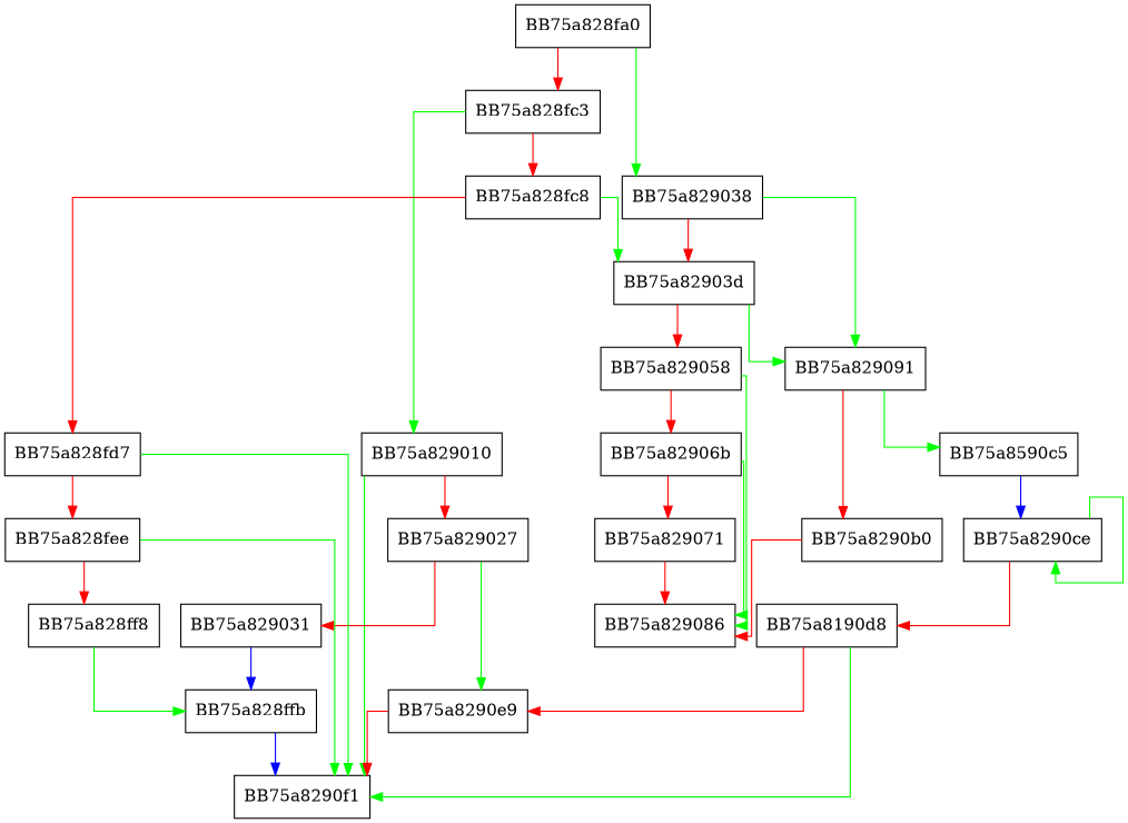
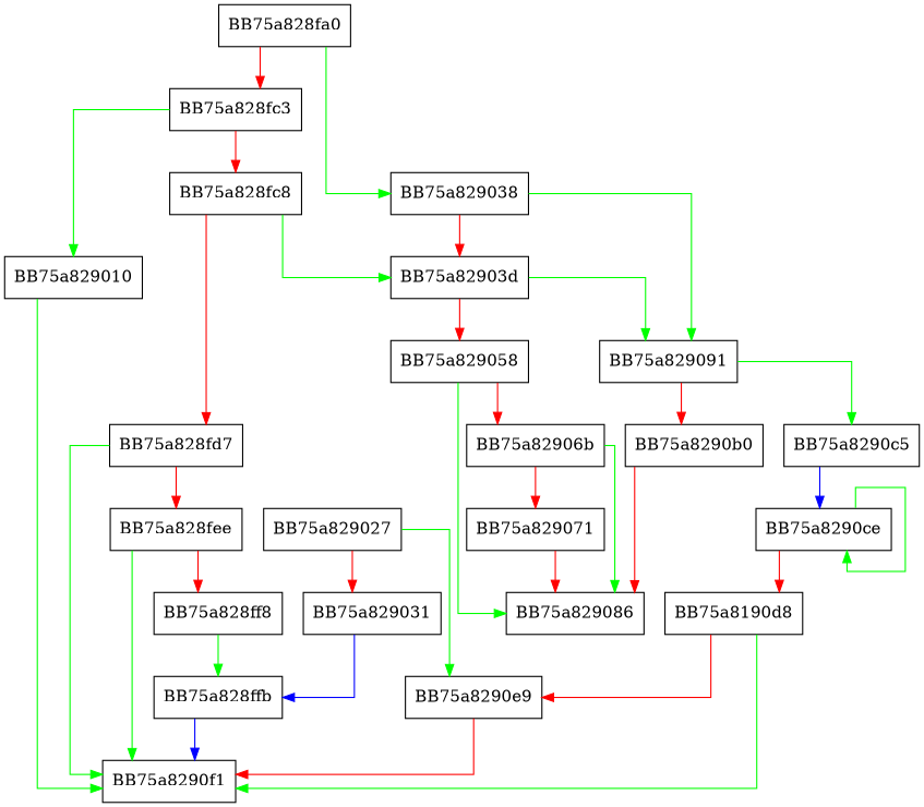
  digraph {
    splines=ortho
    node [shape=box]
    edge [color=red]
    BB75a828fa0
    BB75a829038
    BB75a828fc3
    BB75a82903d
    BB75a829091
    BB75a829010
    BB75a828fc8
    BB75a829058
-   BB75a8290c5 [label=BB75a8590c5]
+   BB75a8290c5
    BB75a8290b0
    BB75a8290f1
    BB75a829027
    BB75a828fd7
    BB75a829031
    BB75a8290e9
    BB75a828fee
    BB75a829086
    BB75a82906b
    BB75a828ff8
    BB75a828ffb
    BB75a8290ce
    BB75a829071
    n23 [label=BB75a8190d8]
    BB75a828fa0 -> BB75a829038 [color=green]
    BB75a828fa0 -> BB75a828fc3
    BB75a829038 -> BB75a82903d
    BB75a829038 -> BB75a829091 [color=green]
    BB75a828fc3 -> BB75a829010 [color=green]
    BB75a828fc3 -> BB75a828fc8
    BB75a82903d -> BB75a829091 [color=green]
    BB75a82903d -> BB75a829058
    BB75a829091 -> BB75a8290c5 [color=green]
    BB75a829091 -> BB75a8290b0
    BB75a829010 -> BB75a8290f1 [color=green]
-   BB75a829010 -> BB75a829027
    BB75a828fc8 -> BB75a82903d [color=green]
    BB75a828fc8 -> BB75a828fd7
    BB75a829058 -> BB75a829086 [color=green]
    BB75a829058 -> BB75a82906b
    BB75a8290c5 -> BB75a8290ce [color=blue]
    BB75a8290b0 -> BB75a829086
    BB75a829027 -> BB75a829031
    BB75a829027 -> BB75a8290e9 [color=green]
    BB75a828fd7 -> BB75a8290f1 [color=green]
    BB75a828fd7 -> BB75a828fee
    BB75a829031 -> BB75a828ffb [color=blue]
    BB75a8290e9 -> BB75a8290f1
    BB75a828fee -> BB75a8290f1 [color=green]
    BB75a828fee -> BB75a828ff8
    BB75a82906b -> BB75a829086 [color=green]
    BB75a82906b -> BB75a829071
    BB75a828ff8 -> BB75a828ffb [color=green]
    BB75a828ffb -> BB75a8290f1 [color=blue]
    BB75a8290ce -> BB75a8290ce [color=green]
    BB75a8290ce -> n23
    BB75a829071 -> BB75a829086
    n23 -> BB75a8290f1 [color=green]
    n23 -> BB75a8290e9
  }
